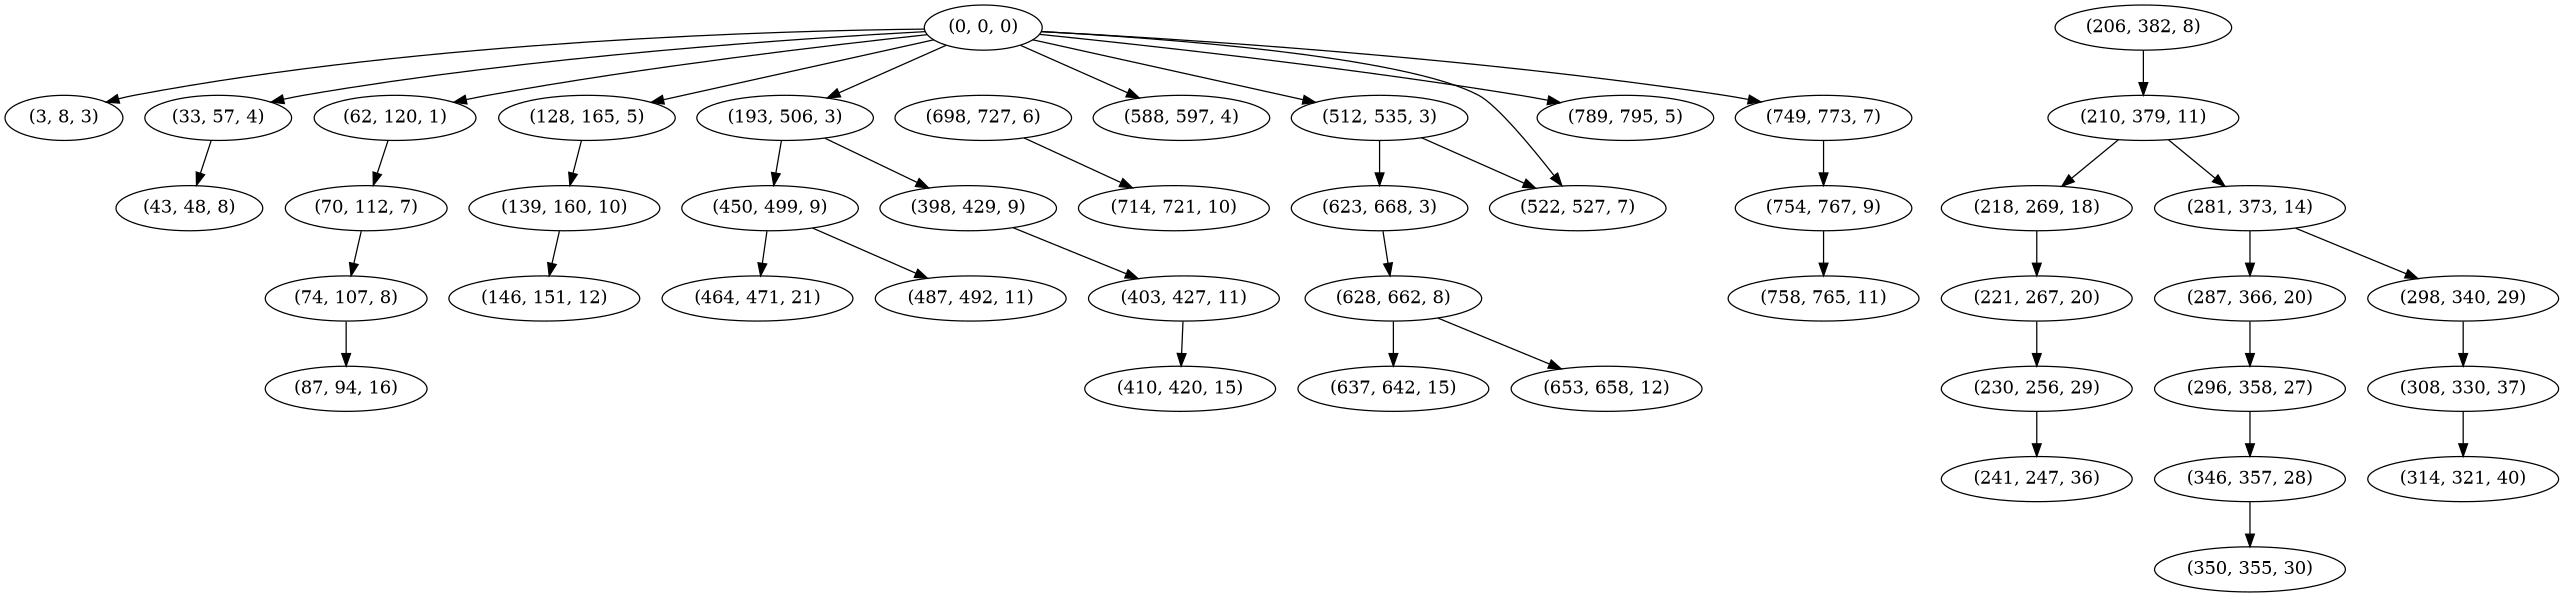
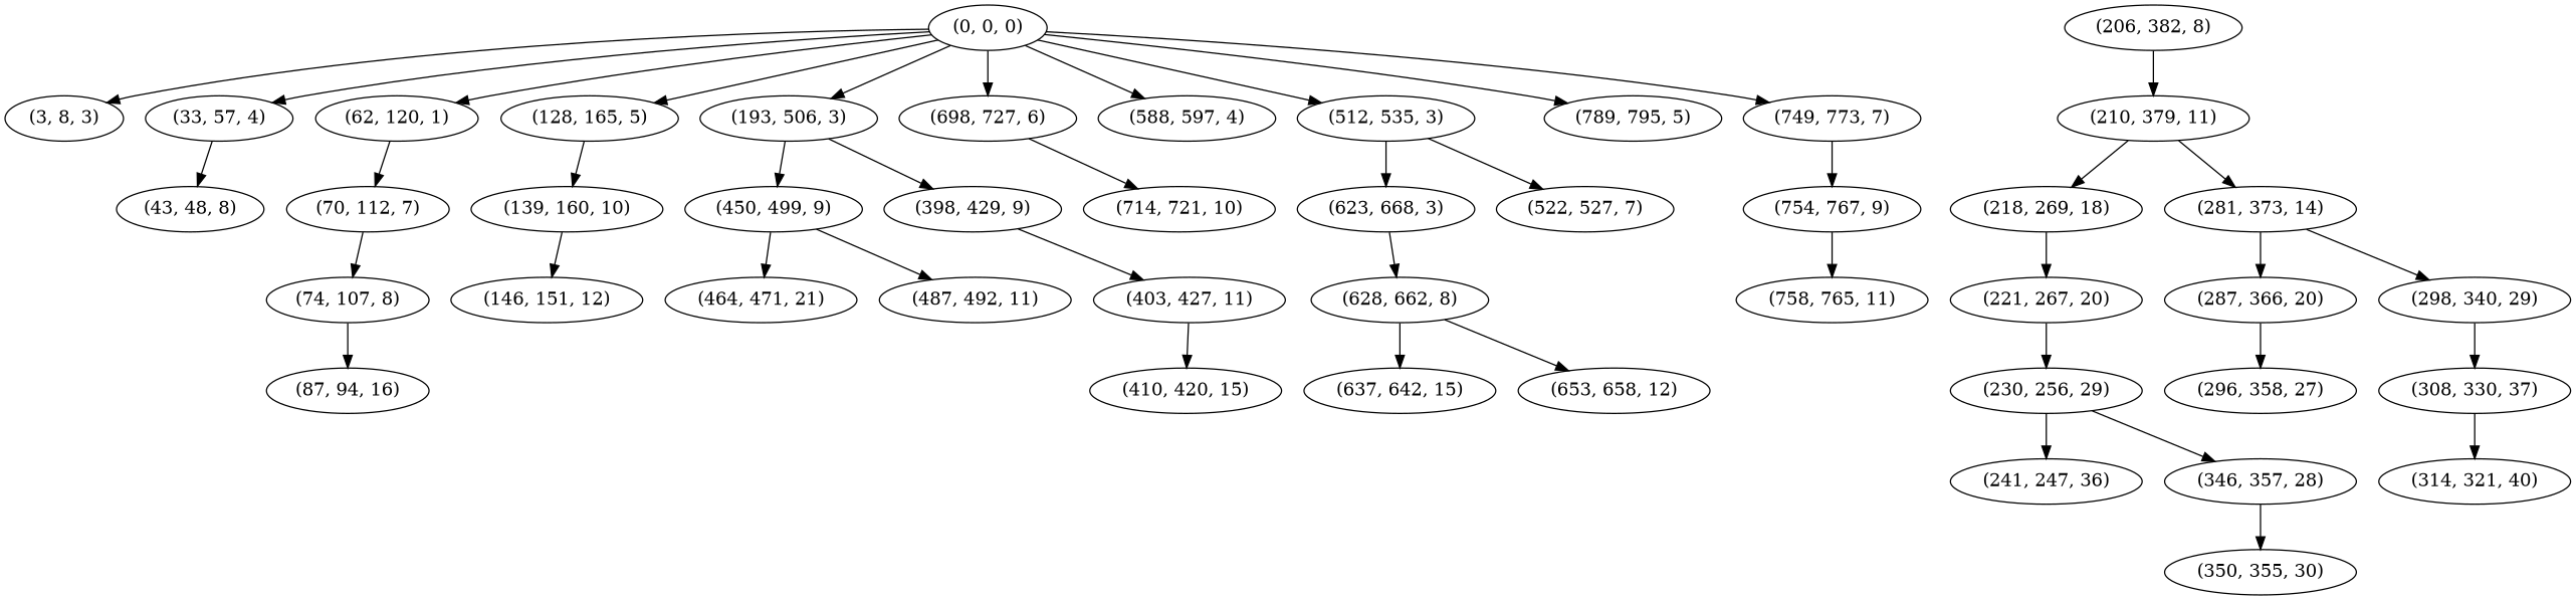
  digraph {
    "(0, 0, 0)"
    "(3, 8, 3)"
    "(33, 57, 4)"
    "(62, 120, 1)"
    "(128, 165, 5)"
    "(193, 506, 3)"
    "(512, 535, 3)"
    "(588, 597, 4)"
    "(698, 727, 6)"
    "(749, 773, 7)"
    "(789, 795, 5)"
    "(43, 48, 8)"
    "(70, 112, 7)"
    "(139, 160, 10)"
    "(398, 429, 9)"
    "(450, 499, 9)"
    "(623, 668, 3)"
    "(522, 527, 7)"
    "(628, 662, 8)"
    "(714, 721, 10)"
    "(754, 767, 9)"
    "(74, 107, 8)"
    "(87, 94, 16)"
    "(146, 151, 12)"
    "(403, 427, 11)"
    "(464, 471, 21)"
    "(487, 492, 11)"
    "(206, 382, 8)"
    "(210, 379, 11)"
    "(218, 269, 18)"
    "(281, 373, 14)"
    "(221, 267, 20)"
    "(287, 366, 20)"
    "(298, 340, 29)"
    "(230, 256, 29)"
    "(241, 247, 36)"
    "(296, 358, 27)"
    "(346, 357, 28)"
    "(308, 330, 37)"
    "(350, 355, 30)"
    "(314, 321, 40)"
    "(410, 420, 15)"
    "(637, 642, 15)"
    "(653, 658, 12)"
    "(758, 765, 11)"
    "(0, 0, 0)" -> "(3, 8, 3)"
    "(0, 0, 0)" -> "(33, 57, 4)"
    "(0, 0, 0)" -> "(62, 120, 1)"
    "(0, 0, 0)" -> "(128, 165, 5)"
    "(0, 0, 0)" -> "(193, 506, 3)"
    "(0, 0, 0)" -> "(512, 535, 3)"
    "(0, 0, 0)" -> "(588, 597, 4)"
-   "(0, 0, 0)" -> "(522, 527, 7)"
+   "(0, 0, 0)" -> "(698, 727, 6)"
    "(0, 0, 0)" -> "(749, 773, 7)"
    "(0, 0, 0)" -> "(789, 795, 5)"
    "(33, 57, 4)" -> "(43, 48, 8)"
    "(62, 120, 1)" -> "(70, 112, 7)"
    "(128, 165, 5)" -> "(139, 160, 10)"
    "(193, 506, 3)" -> "(398, 429, 9)"
    "(193, 506, 3)" -> "(450, 499, 9)"
    "(512, 535, 3)" -> "(623, 668, 3)"
    "(512, 535, 3)" -> "(522, 527, 7)"
    "(698, 727, 6)" -> "(714, 721, 10)"
    "(749, 773, 7)" -> "(754, 767, 9)"
    "(70, 112, 7)" -> "(74, 107, 8)"
    "(139, 160, 10)" -> "(146, 151, 12)"
    "(398, 429, 9)" -> "(403, 427, 11)"
    "(450, 499, 9)" -> "(464, 471, 21)"
    "(450, 499, 9)" -> "(487, 492, 11)"
    "(623, 668, 3)" -> "(628, 662, 8)"
    "(628, 662, 8)" -> "(637, 642, 15)"
    "(628, 662, 8)" -> "(653, 658, 12)"
    "(754, 767, 9)" -> "(758, 765, 11)"
    "(74, 107, 8)" -> "(87, 94, 16)"
    "(403, 427, 11)" -> "(410, 420, 15)"
    "(206, 382, 8)" -> "(210, 379, 11)"
    "(210, 379, 11)" -> "(218, 269, 18)"
    "(210, 379, 11)" -> "(281, 373, 14)"
    "(218, 269, 18)" -> "(221, 267, 20)"
    "(281, 373, 14)" -> "(287, 366, 20)"
    "(281, 373, 14)" -> "(298, 340, 29)"
    "(221, 267, 20)" -> "(230, 256, 29)"
    "(287, 366, 20)" -> "(296, 358, 27)"
    "(298, 340, 29)" -> "(308, 330, 37)"
    "(230, 256, 29)" -> "(241, 247, 36)"
-   "(296, 358, 27)" -> "(346, 357, 28)"
+   "(230, 256, 29)" -> "(346, 357, 28)"
    "(346, 357, 28)" -> "(350, 355, 30)"
    "(308, 330, 37)" -> "(314, 321, 40)"
  }
